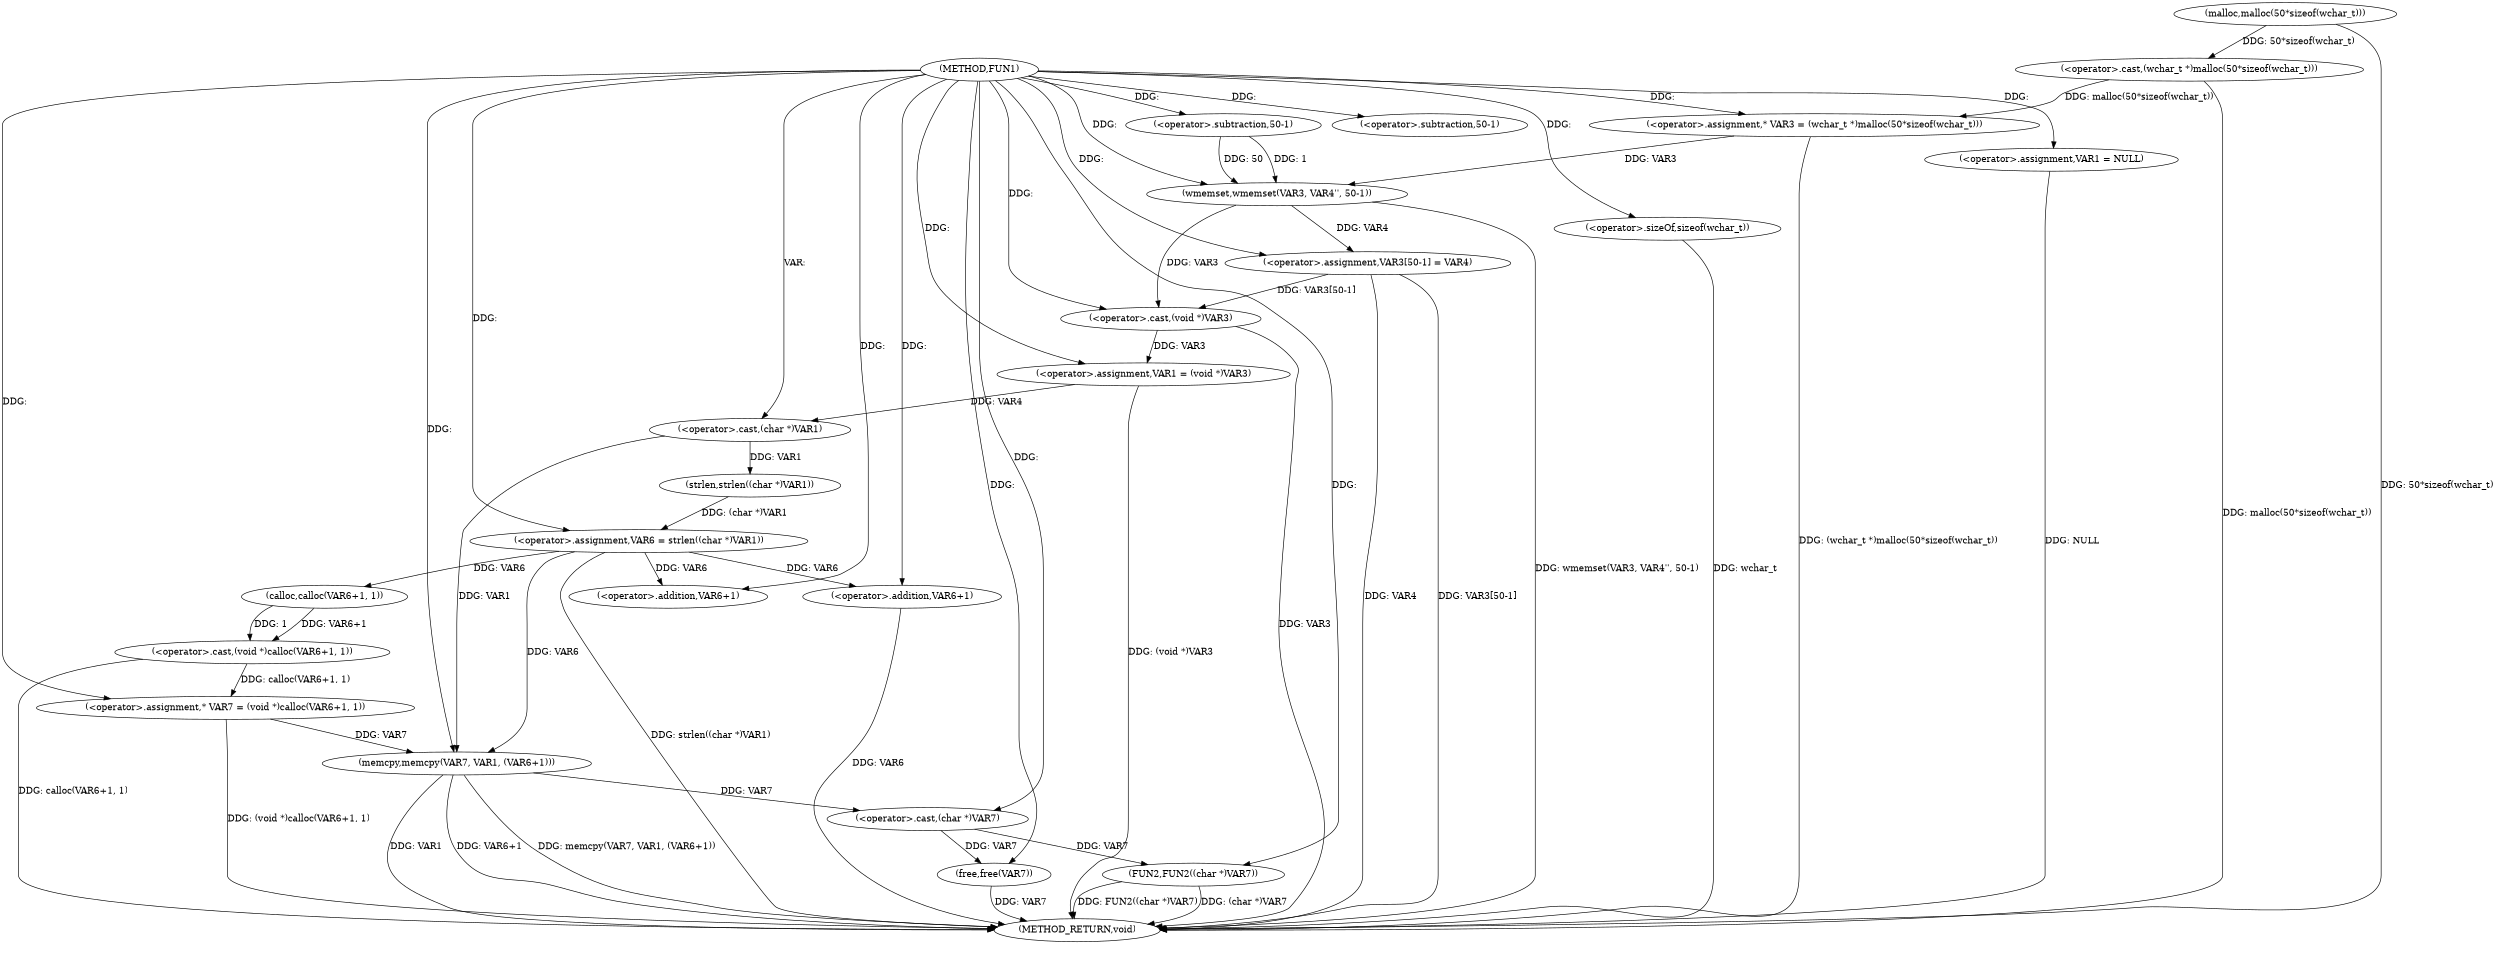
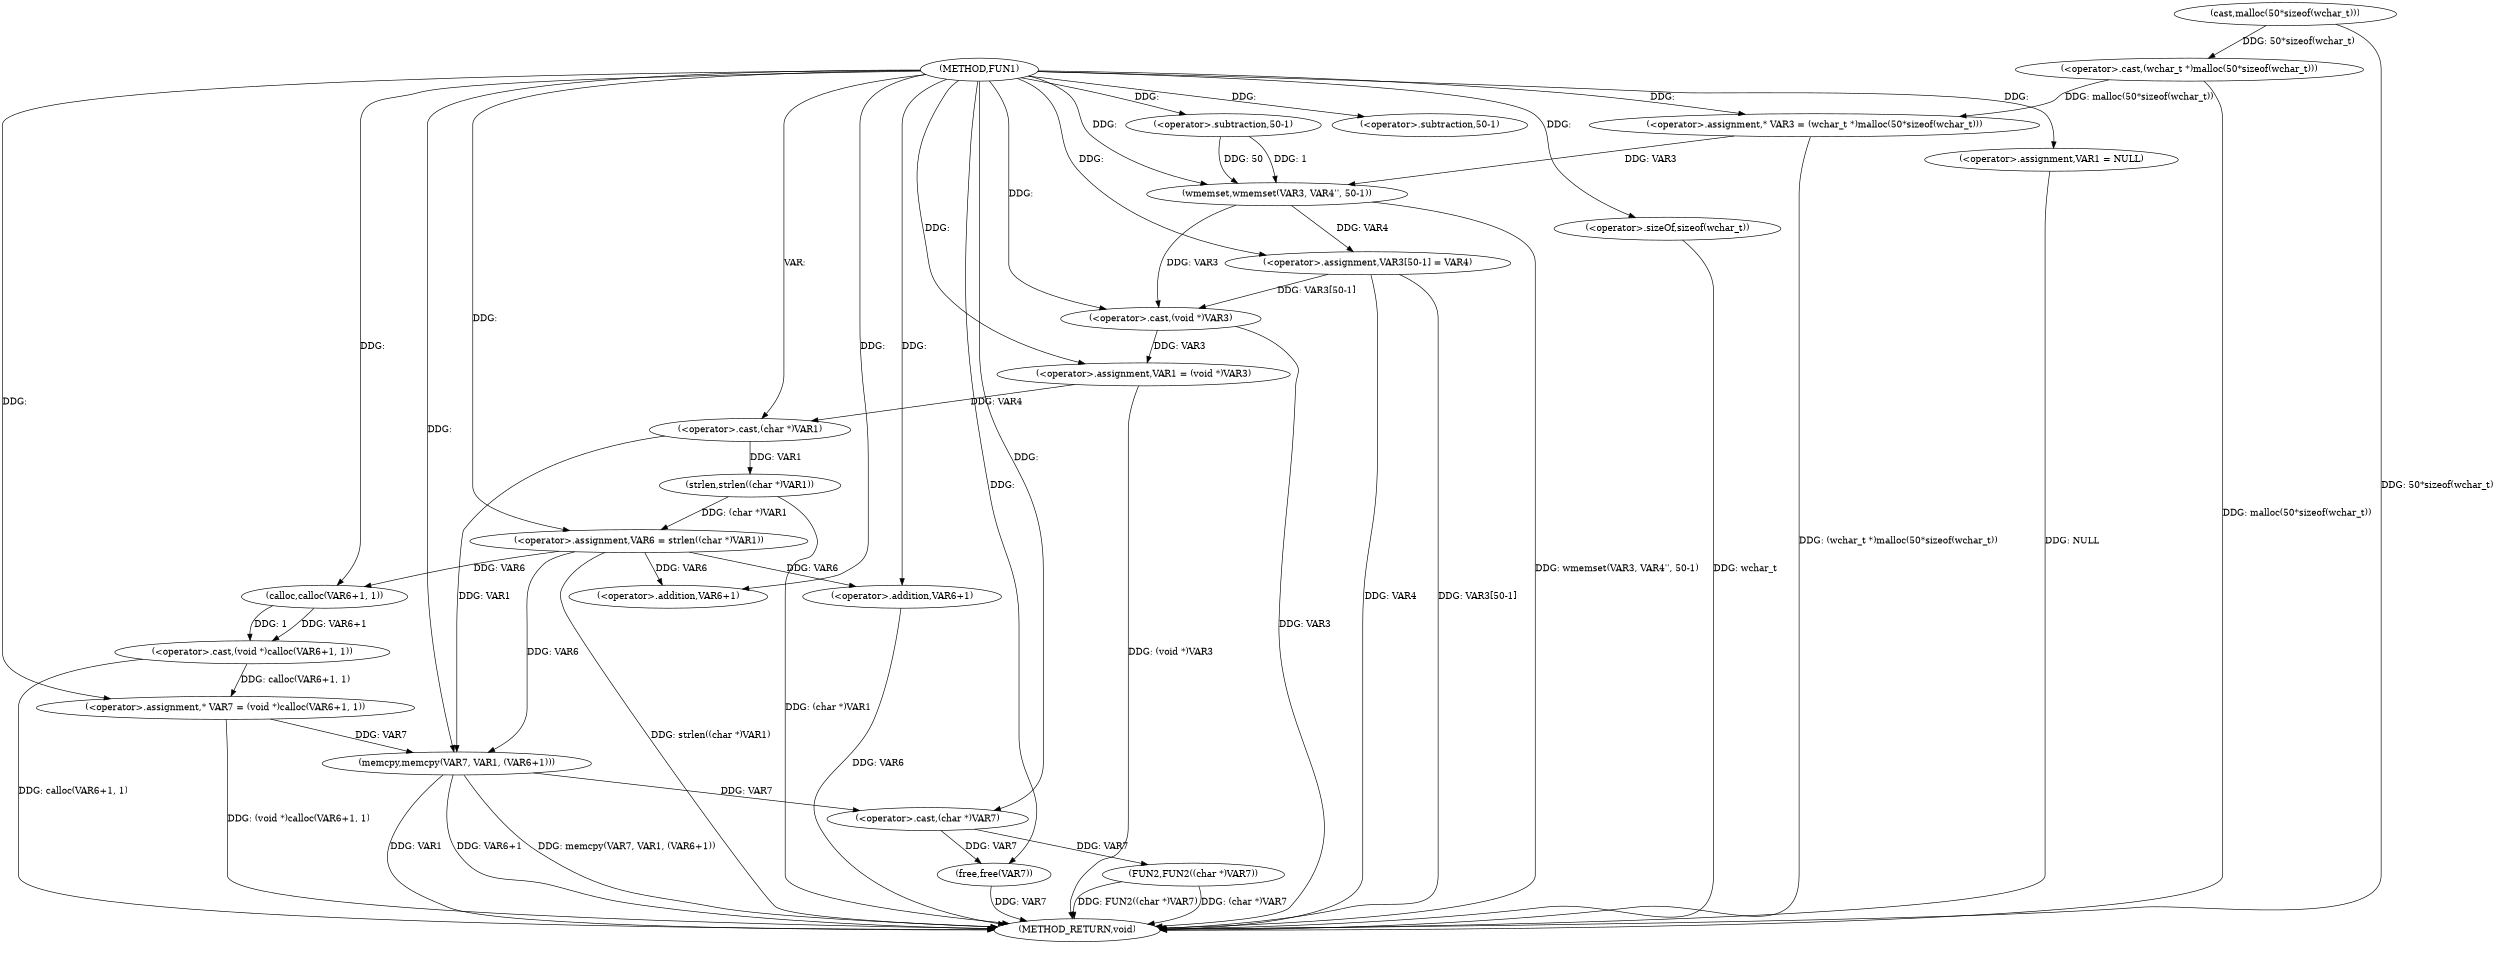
  digraph {
    n1 [label="(METHOD,FUN1)"]
    n2 [label="(<operator>.assignment,VAR1 = NULL)"]
    n3 [label="(<operator>.assignment,* VAR3 = (wchar_t *)malloc(50*sizeof(wchar_t)))"]
    n4 [label="(<operator>.sizeOf,sizeof(wchar_t))"]
    n5 [label="(wmemset,wmemset(VAR3, VAR4'', 50-1))"]
    n6 [label="(<operator>.subtraction,50-1)"]
    n7 [label="(<operator>.assignment,VAR3[50-1] = VAR4)"]
    n8 [label="(<operator>.subtraction,50-1)"]
    n9 [label="(<operator>.assignment,VAR1 = (void *)VAR3)"]
    n10 [label="(<operator>.cast,(void *)VAR3)"]
    n11 [label="(<operator>.assignment,VAR6 = strlen((char *)VAR1))"]
    n12 [label="(<operator>.cast,(char *)VAR1)"]
    n13 [label="(<operator>.assignment,* VAR7 = (void *)calloc(VAR6+1, 1))"]
    n14 [label="(calloc,calloc(VAR6+1, 1))"]
    n15 [label="(<operator>.addition,VAR6+1)"]
    n16 [label="(memcpy,memcpy(VAR7, VAR1, (VAR6+1)))"]
    n17 [label="(<operator>.addition,VAR6+1)"]
    n18 [label="(<operator>.cast,(char *)VAR7)"]
    n19 [label="(free,free(VAR7))"]
    n20 [label="(METHOD_RETURN,void)"]
    n21 [label="(strlen,strlen((char *)VAR1))"]
    n22 [label="(<operator>.cast,(void *)calloc(VAR6+1, 1))"]
    n23 [label="(FUN2,FUN2((char *)VAR7))"]
    n24 [label="(<operator>.cast,(wchar_t *)malloc(50*sizeof(wchar_t)))"]
-   n25 [label="(malloc,malloc(50*sizeof(wchar_t)))"]
+   n25 [label="(cast,malloc(50*sizeof(wchar_t)))"]
    n1 -> n2 [label="DDG: "]
    n1 -> n3 [label="DDG: "]
    n1 -> n4 [label="DDG: "]
    n1 -> n5 [label="DDG: "]
    n1 -> n6 [label="DDG: "]
    n1 -> n7 [label="DDG: "]
    n1 -> n8 [label="DDG: "]
    n1 -> n9 [label="DDG: "]
    n1 -> n10 [label="DDG: "]
    n1 -> n11 [label="DDG: "]
    n1 -> n12 [label="VAR: "]
    n1 -> n13 [label="DDG: "]
-   n1 -> n23 [label="DDG: "]
+   n1 -> n14 [label="DDG: "]
    n1 -> n15 [label="DDG: "]
    n1 -> n16 [label="DDG: "]
    n1 -> n17 [label="DDG: "]
    n1 -> n18 [label="DDG: "]
    n1 -> n19 [label="DDG: "]
    n2 -> n20 [label="DDG: NULL"]
    n3 -> n5 [label="DDG: VAR3"]
    n3 -> n20 [label="DDG: (wchar_t *)malloc(50*sizeof(wchar_t))"]
    n4 -> n20 [label="DDG: wchar_t"]
    n5 -> n7 [label="DDG: VAR4"]
    n5 -> n10 [label="DDG: VAR3"]
    n5 -> n20 [label="DDG: wmemset(VAR3, VAR4'', 50-1)"]
    n6 -> n5 [label="DDG: 50"]
    n6 -> n5 [label="DDG: 1"]
    n7 -> n10 [label="DDG: VAR3[50-1]"]
    n7 -> n20 [label="DDG: VAR4"]
    n7 -> n20 [label="DDG: VAR3[50-1]"]
    n9 -> n12 [label="DDG: VAR4"]
    n9 -> n20 [label="DDG: (void *)VAR3"]
    n10 -> n9 [label="DDG: VAR3"]
    n10 -> n20 [label="DDG: VAR3"]
    n11 -> n14 [label="DDG: VAR6"]
    n11 -> n15 [label="DDG: VAR6"]
    n11 -> n16 [label="DDG: VAR6"]
    n11 -> n17 [label="DDG: VAR6"]
    n11 -> n20 [label="DDG: strlen((char *)VAR1)"]
    n12 -> n16 [label="DDG: VAR1"]
    n12 -> n21 [label="DDG: VAR1"]
    n13 -> n16 [label="DDG: VAR7"]
    n13 -> n20 [label="DDG: (void *)calloc(VAR6+1, 1)"]
    n14 -> n22 [label="DDG: VAR6+1"]
    n14 -> n22 [label="DDG: 1"]
    n16 -> n18 [label="DDG: VAR7"]
    n16 -> n20 [label="DDG: memcpy(VAR7, VAR1, (VAR6+1))"]
    n16 -> n20 [label="DDG: VAR1"]
    n16 -> n20 [label="DDG: VAR6+1"]
    n17 -> n20 [label="DDG: VAR6"]
    n18 -> n19 [label="DDG: VAR7"]
    n18 -> n23 [label="DDG: VAR7"]
    n19 -> n20 [label="DDG: VAR7"]
    n21 -> n11 [label="DDG: (char *)VAR1"]
+   n21 -> n20 [label="DDG: (char *)VAR1"]
    n22 -> n13 [label="DDG: calloc(VAR6+1, 1)"]
    n22 -> n20 [label="DDG: calloc(VAR6+1, 1)"]
    n23 -> n20 [label="DDG: FUN2((char *)VAR7)"]
    n23 -> n20 [label="DDG: (char *)VAR7"]
    n24 -> n3 [label="DDG: malloc(50*sizeof(wchar_t))"]
    n24 -> n20 [label="DDG: malloc(50*sizeof(wchar_t))"]
    n25 -> n20 [label="DDG: 50*sizeof(wchar_t)"]
    n25 -> n24 [label="DDG: 50*sizeof(wchar_t)"]
  }
